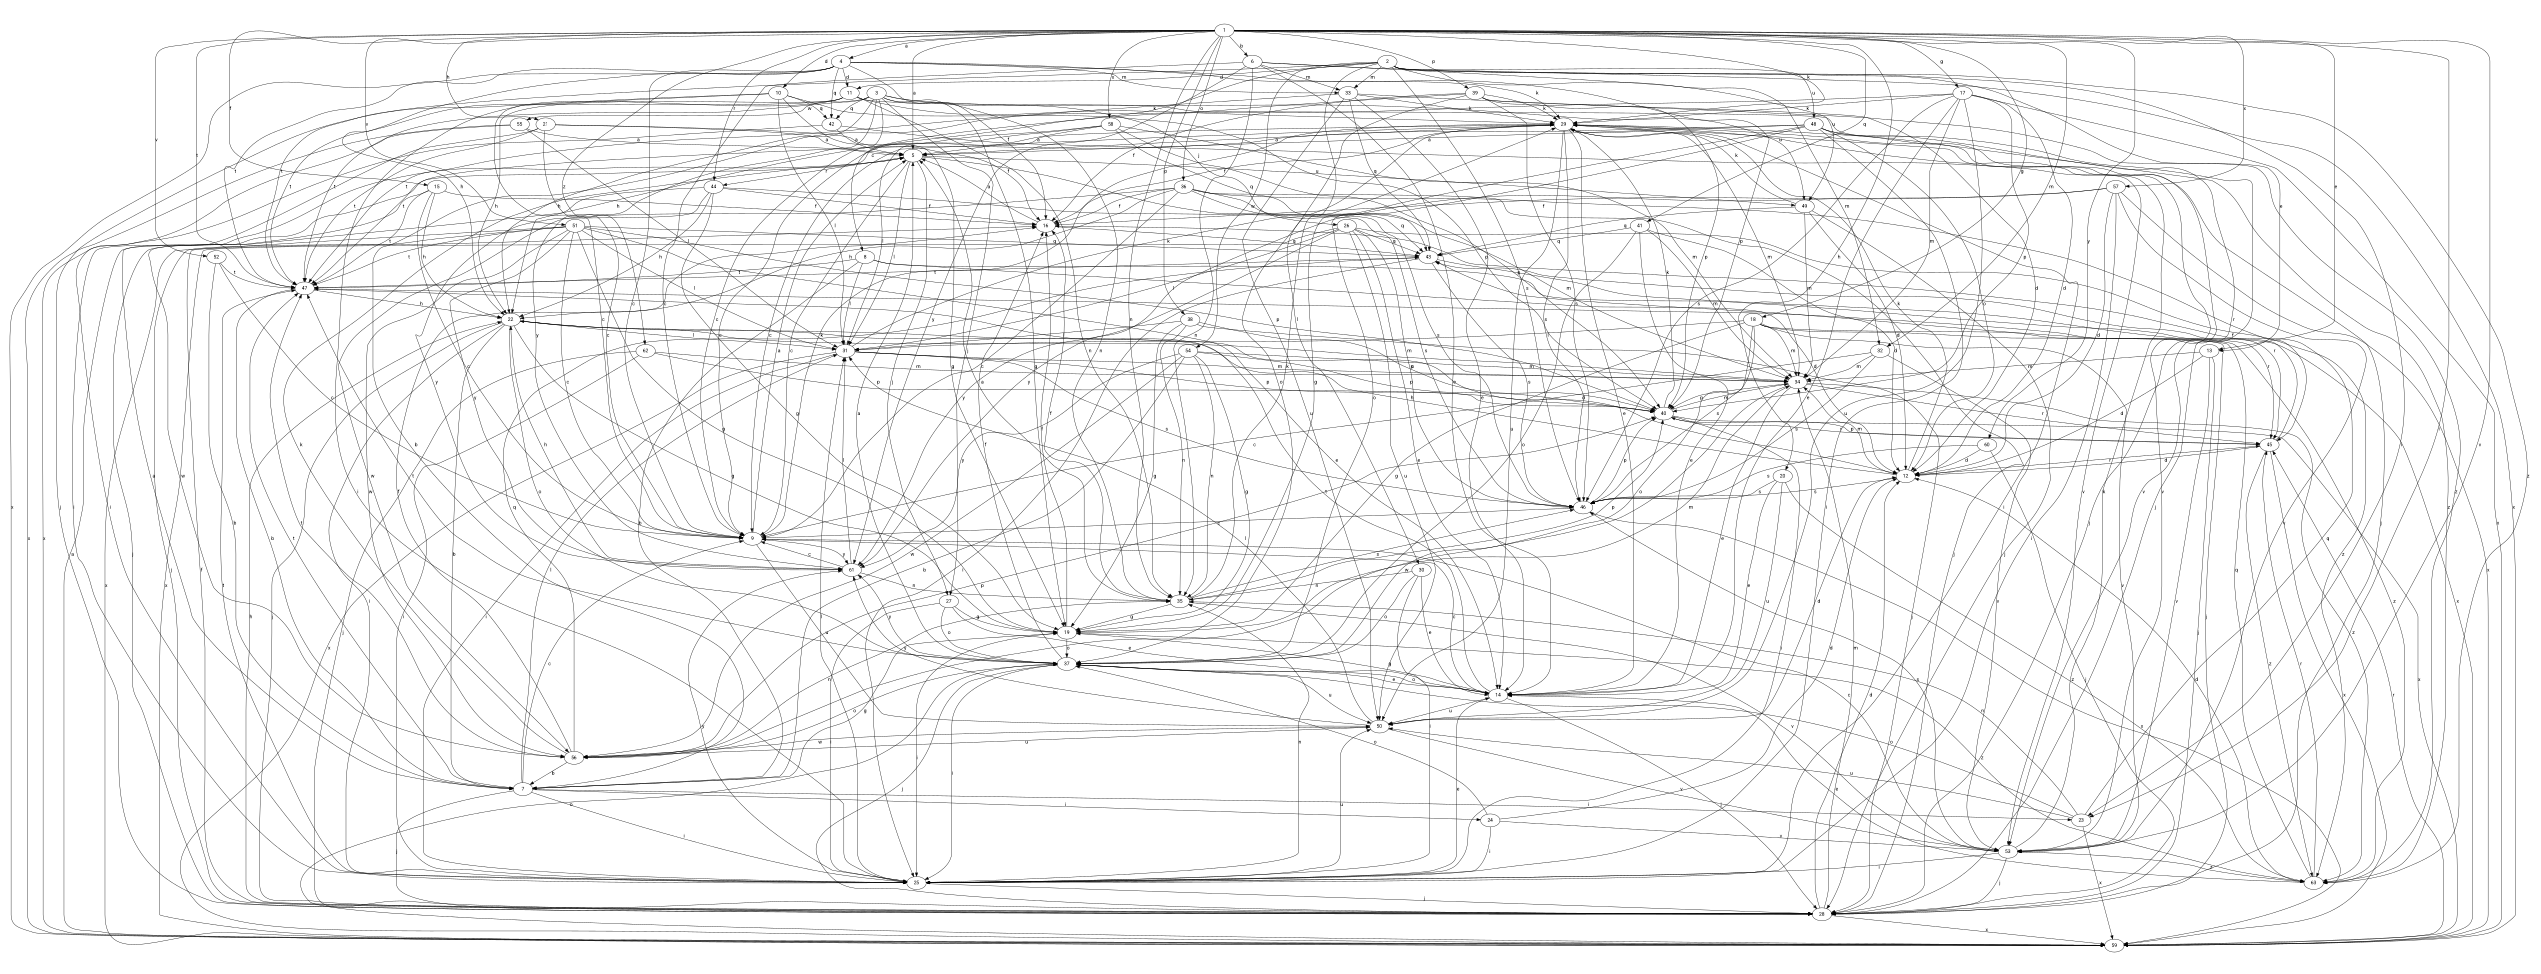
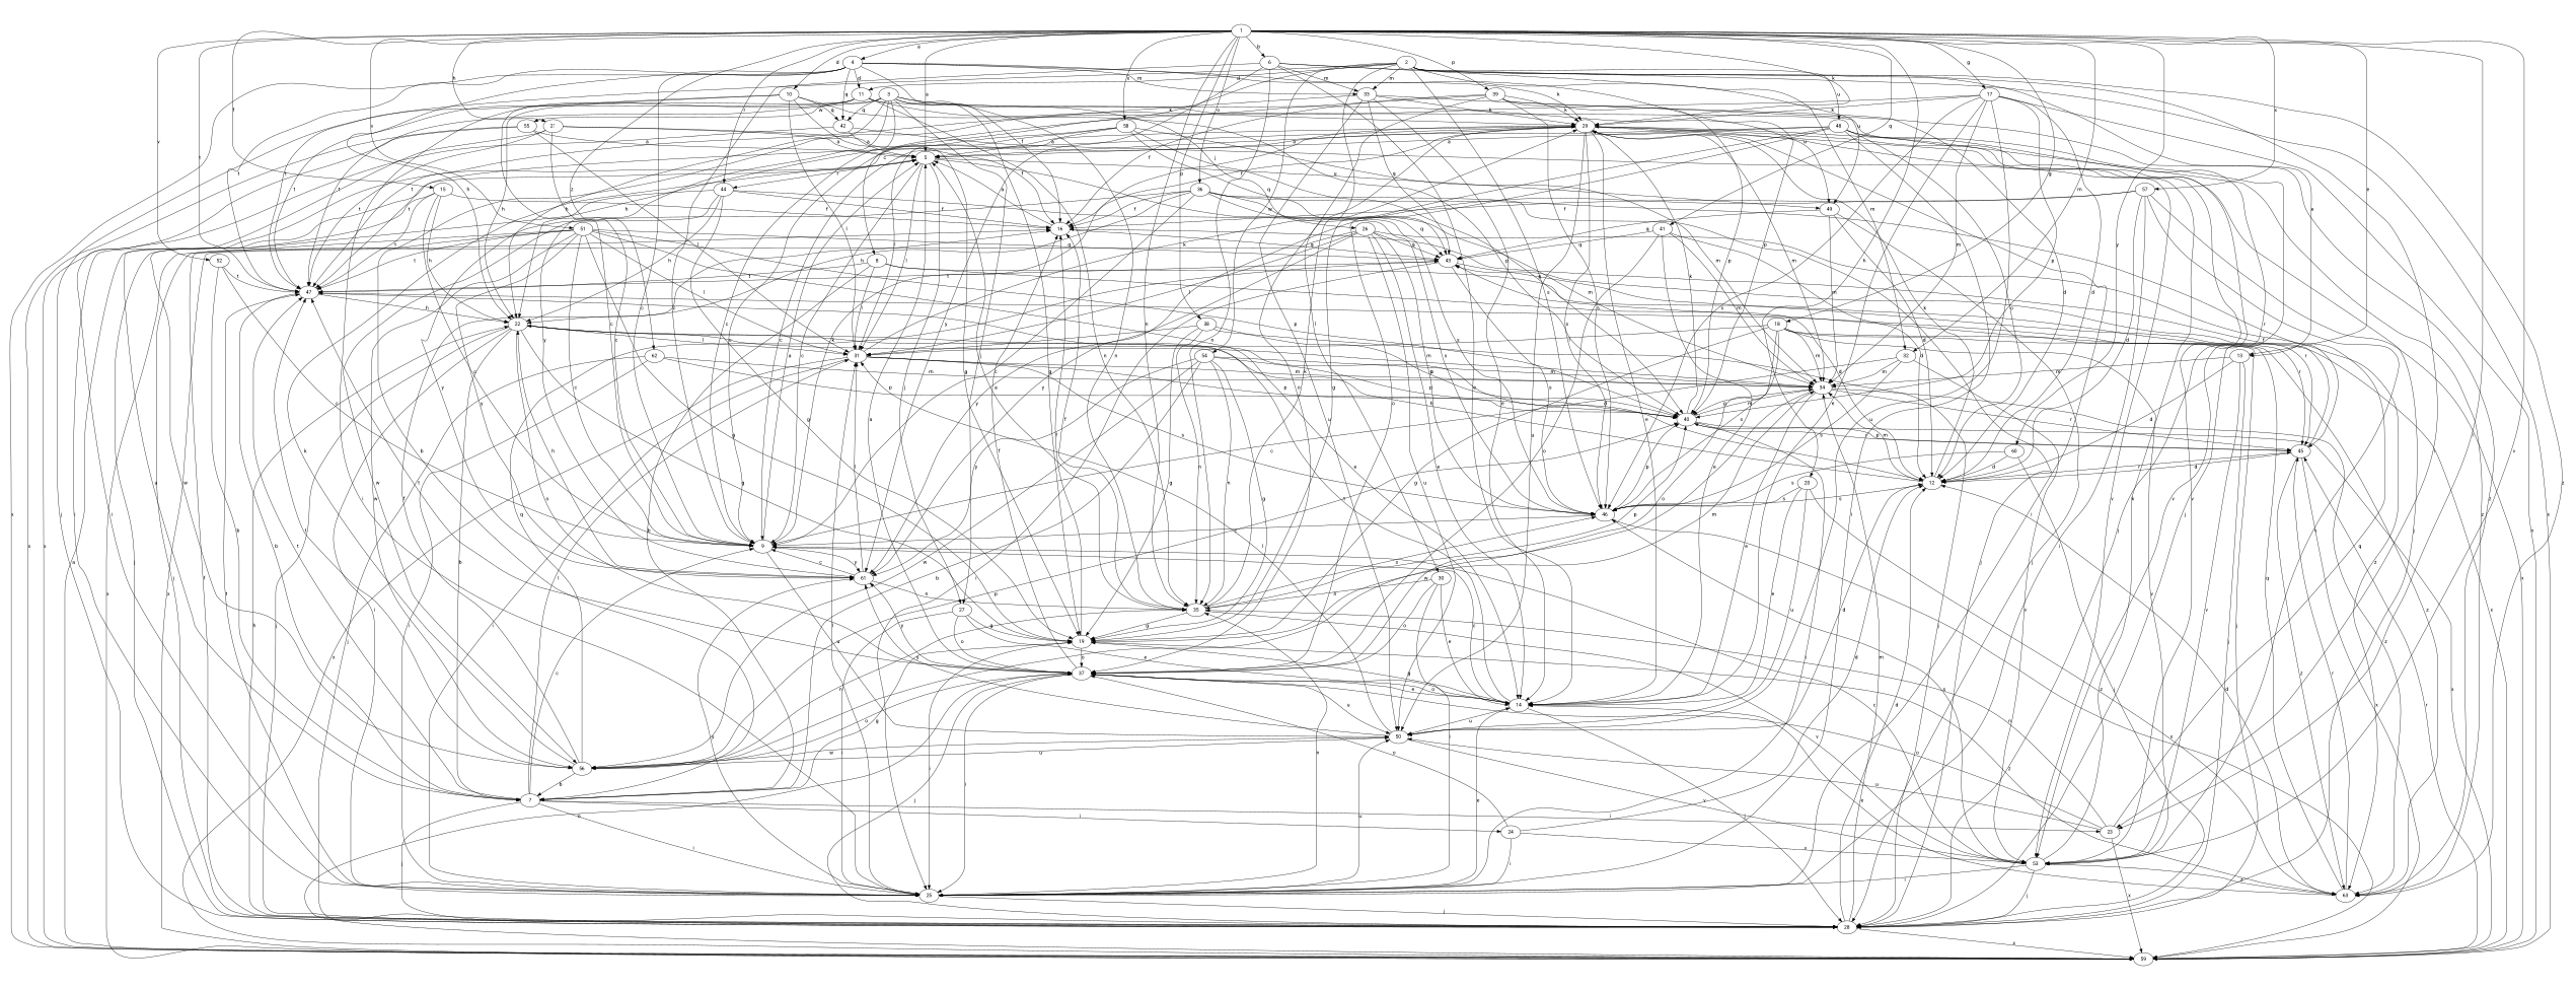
  strict digraph {
    fontname=Roboto
    node [fontname=Roboto]
    edge [fontname=Roboto]
    1
    4
    5
    21
    29
    35
    58
    6
    39
    47
    52
    10
    15
    32
    36
    51
    53
    13
    17
    41
    57
    60
    20
    44
    18
    38
    23
    62
    9
    16
    42
    59
    22
    11
    33
    40
    46
    49
    27
    31
    25
    28
    50
    14
    63
    34
    19
    43
    61
    7
    37
    12
    45
    56
    24
    48
    55
    8
    54
    2
    30
    3
    26
    1 -> 4 [label=a]
    1 -> 5 [label=a]
    1 -> 21 [label=h]
    1 -> 29 [label=k]
    1 -> 35 [label=n]
    1 -> 58 [label=x]
    1 -> 6 [label=b]
    1 -> 39 [label=p]
    1 -> 47 [label=t]
    1 -> 52 [label=v]
    1 -> 10 [label=d]
    1 -> 15 [label=f]
    1 -> 32 [label=m]
    1 -> 36 [label=o]
    1 -> 51 [label=v]
    1 -> 53 [label=v]
    1 -> 13 [label=e]
    1 -> 17 [label=g]
    1 -> 41 [label=q]
    1 -> 57 [label=x]
    1 -> 60 [label=y]
    1 -> 20 [label=h]
    1 -> 44 [label=r]
    1 -> 18 [label=g]
    1 -> 38 [label=p]
    1 -> 23 [label=i]
    1 -> 62 [label=z]
    4 -> 29 [label=k]
    4 -> 47 [label=t]
    4 -> 9 [label=c]
    4 -> 16 [label=f]
    4 -> 42 [label=q]
    4 -> 59 [label=x]
    4 -> 22 [label=h]
    4 -> 11 [label=d]
    4 -> 33 [label=m]
    4 -> 40 [label=p]
    5 -> 44 [label=r]
    5 -> 9 [label=c]
    5 -> 46 [label=s]
    5 -> 49 [label=u]
    5 -> 27 [label=j]
    5 -> 31 [label=l]
    21 -> 5 [label=a]
    21 -> 47 [label=t]
    21 -> 9 [label=c]
    21 -> 16 [label=f]
    21 -> 25 [label=i]
    29 -> 5 [label=a]
    29 -> 53 [label=v]
    29 -> 9 [label=c]
    29 -> 16 [label=f]
    29 -> 46 [label=s]
    29 -> 25 [label=i]
    29 -> 28 [label=j]
    29 -> 50 [label=u]
    29 -> 14 [label=e]
    29 -> 63 [label=z]
    29 -> 34 [label=m]
    35 -> 5 [label=a]
    35 -> 29 [label=k]
    35 -> 53 [label=v]
    35 -> 16 [label=f]
    35 -> 40 [label=p]
    35 -> 46 [label=s]
    35 -> 19 [label=g]
    58 -> 5 [label=a]
    58 -> 9 [label=c]
    58 -> 40 [label=p]
    58 -> 31 [label=l]
    58 -> 34 [label=m]
    58 -> 43 [label=q]
    6 -> 35 [label=n]
    6 -> 9 [label=c]
    6 -> 59 [label=x]
    6 -> 33 [label=m]
    6 -> 49 [label=u]
    6 -> 14 [label=e]
    6 -> 61 [label=y]
    39 -> 29 [label=k]
    39 -> 16 [label=f]
    39 -> 40 [label=p]
    39 -> 46 [label=s]
    39 -> 7 [label=b]
    39 -> 37 [label=o]
    39 -> 12 [label=d]
    47 -> 22 [label=h]
    47 -> 7 [label=b]
    47 -> 45 [label=r]
    52 -> 47 [label=t]
    52 -> 9 [label=c]
    52 -> 7 [label=b]
    10 -> 9 [label=c]
    10 -> 42 [label=q]
    10 -> 40 [label=p]
    10 -> 31 [label=l]
    10 -> 28 [label=j]
    10 -> 19 [label=g]
    15 -> 47 [label=t]
    15 -> 9 [label=c]
    15 -> 16 [label=f]
    15 -> 22 [label=h]
    15 -> 56 [label=w]
    32 -> 53 [label=v]
    32 -> 9 [label=c]
    32 -> 46 [label=s]
    32 -> 34 [label=m]
    36 -> 9 [label=c]
    36 -> 16 [label=f]
    36 -> 22 [label=h]
    36 -> 28 [label=j]
    36 -> 34 [label=m]
    36 -> 43 [label=q]
    36 -> 45 [label=r]
    36 -> 56 [label=w]
    51 -> 47 [label=t]
    51 -> 9 [label=c]
    51 -> 59 [label=x]
    51 -> 40 [label=p]
    51 -> 31 [label=l]
    51 -> 28 [label=j]
    51 -> 14 [label=e]
    51 -> 19 [label=g]
    51 -> 43 [label=q]
    51 -> 61 [label=y]
    51 -> 56 [label=w]
    53 -> 29 [label=k]
    53 -> 9 [label=c]
    53 -> 46 [label=s]
    53 -> 25 [label=i]
    53 -> 28 [label=j]
    53 -> 63 [label=z]
    13 -> 53 [label=v]
    13 -> 28 [label=j]
    13 -> 34 [label=m]
    13 -> 12 [label=d]
    17 -> 29 [label=k]
    17 -> 59 [label=x]
    17 -> 22 [label=h]
    17 -> 40 [label=p]
    17 -> 46 [label=s]
    17 -> 50 [label=u]
    17 -> 14 [label=e]
    17 -> 34 [label=m]
    17 -> 12 [label=d]
    41 -> 14 [label=e]
    41 -> 34 [label=m]
    41 -> 43 [label=q]
    41 -> 37 [label=o]
    41 -> 12 [label=d]
    57 -> 53 [label=v]
    57 -> 16 [label=f]
    57 -> 59 [label=x]
    57 -> 25 [label=i]
    57 -> 61 [label=y]
    57 -> 12 [label=d]
    60 -> 46 [label=s]
    60 -> 28 [label=j]
    60 -> 12 [label=d]
    20 -> 46 [label=s]
    20 -> 50 [label=u]
    20 -> 14 [label=e]
    20 -> 63 [label=z]
    44 -> 16 [label=f]
    44 -> 22 [label=h]
    44 -> 46 [label=s]
    44 -> 28 [label=j]
    44 -> 19 [label=g]
    44 -> 61 [label=y]
    18 -> 53 [label=v]
    18 -> 46 [label=s]
    18 -> 31 [label=l]
    18 -> 28 [label=j]
    18 -> 63 [label=z]
    18 -> 34 [label=m]
    18 -> 19 [label=g]
    18 -> 37 [label=o]
    38 -> 35 [label=n]
    38 -> 40 [label=p]
    38 -> 31 [label=l]
    38 -> 28 [label=j]
    38 -> 19 [label=g]
    23 -> 35 [label=n]
    23 -> 59 [label=x]
    23 -> 50 [label=u]
    23 -> 43 [label=q]
    23 -> 37 [label=o]
    62 -> 40 [label=p]
    62 -> 25 [label=i]
    62 -> 28 [label=j]
    62 -> 34 [label=m]
    9 -> 5 [label=a]
    9 -> 29 [label=k]
    9 -> 50 [label=u]
    9 -> 61 [label=y]
    16 -> 5 [label=a]
    16 -> 43 [label=q]
    42 -> 5 [label=a]
    42 -> 53 [label=v]
    42 -> 59 [label=x]
    59 -> 5 [label=a]
    59 -> 37 [label=o]
    59 -> 45 [label=r]
    22 -> 31 [label=l]
    22 -> 25 [label=i]
    22 -> 28 [label=j]
    22 -> 34 [label=m]
    22 -> 19 [label=g]
    22 -> 7 [label=b]
    22 -> 37 [label=o]
    22 -> 12 [label=d]
    11 -> 29 [label=k]
    11 -> 35 [label=n]
    11 -> 47 [label=t]
    11 -> 22 [label=h]
    11 -> 25 [label=i]
    11 -> 28 [label=j]
    33 -> 29 [label=k]
    33 -> 47 [label=t]
    33 -> 50 [label=u]
    33 -> 14 [label=e]
    33 -> 63 [label=z]
    33 -> 43 [label=q]
    40 -> 29 [label=k]
    40 -> 59 [label=x]
    40 -> 25 [label=i]
    40 -> 34 [label=m]
    40 -> 45 [label=r]
    46 -> 9 [label=c]
    46 -> 59 [label=x]
    46 -> 40 [label=p]
-   49 -> 29 [label=k]
    49 -> 28 [label=j]
    49 -> 34 [label=m]
    49 -> 43 [label=q]
    49 -> 12 [label=d]
    27 -> 25 [label=i]
    27 -> 14 [label=e]
    27 -> 19 [label=g]
    27 -> 37 [label=o]
    31 -> 29 [label=k]
    31 -> 59 [label=x]
    31 -> 40 [label=p]
    31 -> 46 [label=s]
    31 -> 25 [label=i]
    31 -> 34 [label=m]
    25 -> 35 [label=n]
    25 -> 47 [label=t]
    25 -> 31 [label=l]
    25 -> 28 [label=j]
    25 -> 50 [label=u]
    25 -> 14 [label=e]
    25 -> 61 [label=y]
    28 -> 16 [label=f]
    28 -> 59 [label=x]
    28 -> 22 [label=h]
    28 -> 34 [label=m]
    28 -> 12 [label=d]
    50 -> 53 [label=v]
    50 -> 31 [label=l]
    50 -> 61 [label=y]
    50 -> 12 [label=d]
    50 -> 56 [label=w]
    14 -> 47 [label=t]
    14 -> 9 [label=c]
    14 -> 28 [label=j]
    14 -> 50 [label=u]
    14 -> 19 [label=g]
    14 -> 37 [label=o]
    63 -> 14 [label=e]
    63 -> 43 [label=q]
    63 -> 12 [label=d]
    63 -> 45 [label=r]
    34 -> 40 [label=p]
    34 -> 14 [label=e]
    34 -> 63 [label=z]
    34 -> 45 [label=r]
    34 -> 56 [label=w]
    19 -> 16 [label=f]
    19 -> 25 [label=i]
    19 -> 63 [label=z]
    19 -> 34 [label=m]
    19 -> 37 [label=o]
    43 -> 47 [label=t]
    43 -> 46 [label=s]
    43 -> 25 [label=i]
    43 -> 45 [label=r]
    61 -> 35 [label=n]
    61 -> 9 [label=c]
    61 -> 22 [label=h]
    61 -> 31 [label=l]
    7 -> 5 [label=a]
    7 -> 47 [label=t]
    7 -> 23 [label=i]
    7 -> 9 [label=c]
    7 -> 31 [label=l]
    7 -> 25 [label=i]
    7 -> 28 [label=j]
    7 -> 19 [label=g]
    7 -> 24 [label=i]
    37 -> 5 [label=a]
    37 -> 47 [label=t]
    37 -> 16 [label=f]
    37 -> 25 [label=i]
    37 -> 28 [label=j]
    37 -> 50 [label=u]
    37 -> 14 [label=e]
    37 -> 61 [label=y]
    12 -> 29 [label=k]
    12 -> 22 [label=h]
    12 -> 46 [label=s]
    12 -> 34 [label=m]
    12 -> 45 [label=r]
    45 -> 16 [label=f]
    45 -> 59 [label=x]
    45 -> 40 [label=p]
    45 -> 63 [label=z]
    45 -> 12 [label=d]
    56 -> 29 [label=k]
    56 -> 35 [label=n]
    56 -> 47 [label=t]
    56 -> 16 [label=f]
    56 -> 40 [label=p]
    56 -> 50 [label=u]
    56 -> 43 [label=q]
    56 -> 7 [label=b]
    56 -> 37 [label=o]
    24 -> 53 [label=v]
    24 -> 25 [label=i]
    24 -> 37 [label=o]
    24 -> 12 [label=d]
    48 -> 5 [label=a]
    48 -> 47 [label=t]
    48 -> 53 [label=v]
    48 -> 25 [label=i]
    48 -> 28 [label=j]
    48 -> 19 [label=g]
    48 -> 37 [label=o]
    48 -> 12 [label=o]
    55 -> 5 [label=a]
    55 -> 59 [label=x]
    55 -> 31 [label=l]
    55 -> 25 [label=i]
    8 -> 47 [label=t]
    8 -> 59 [label=x]
    8 -> 31 [label=l]
    8 -> 7 [label=b]
    8 -> 12 [label=d]
    54 -> 35 [label=n]
    54 -> 40 [label=p]
    54 -> 34 [label=m]
    54 -> 19 [label=g]
    54 -> 61 [label=y]
    54 -> 7 [label=b]
    54 -> 56 [label=w]
    2 -> 47 [label=t]
    2 -> 32 [label=m]
    2 -> 13 [label=e]
    2 -> 23 [label=i]
    2 -> 11 [label=d]
    2 -> 33 [label=m]
    2 -> 46 [label=s]
    2 -> 63 [label=z]
    2 -> 48 [label=u]
    2 -> 8 [label=c]
    2 -> 54 [label=w]
    2 -> 30 [label=l]
    30 -> 35 [label=n]
    30 -> 25 [label=i]
    30 -> 14 [label=e]
    30 -> 37 [label=o]
    3 -> 35 [label=n]
    3 -> 47 [label=t]
    3 -> 9 [label=c]
    3 -> 42 [label=q]
    3 -> 22 [label=h]
    3 -> 49 [label=u]
    3 -> 27 [label=j]
    3 -> 19 [label=g]
    3 -> 61 [label=y]
    3 -> 55 [label=w]
    3 -> 26 [label=j]
    26 -> 59 [label=x]
    26 -> 46 [label=s]
    26 -> 31 [label=l]
    26 -> 50 [label=u]
    26 -> 14 [label=e]
    26 -> 63 [label=z]
    26 -> 43 [label=q]
    26 -> 61 [label=y]
  }
